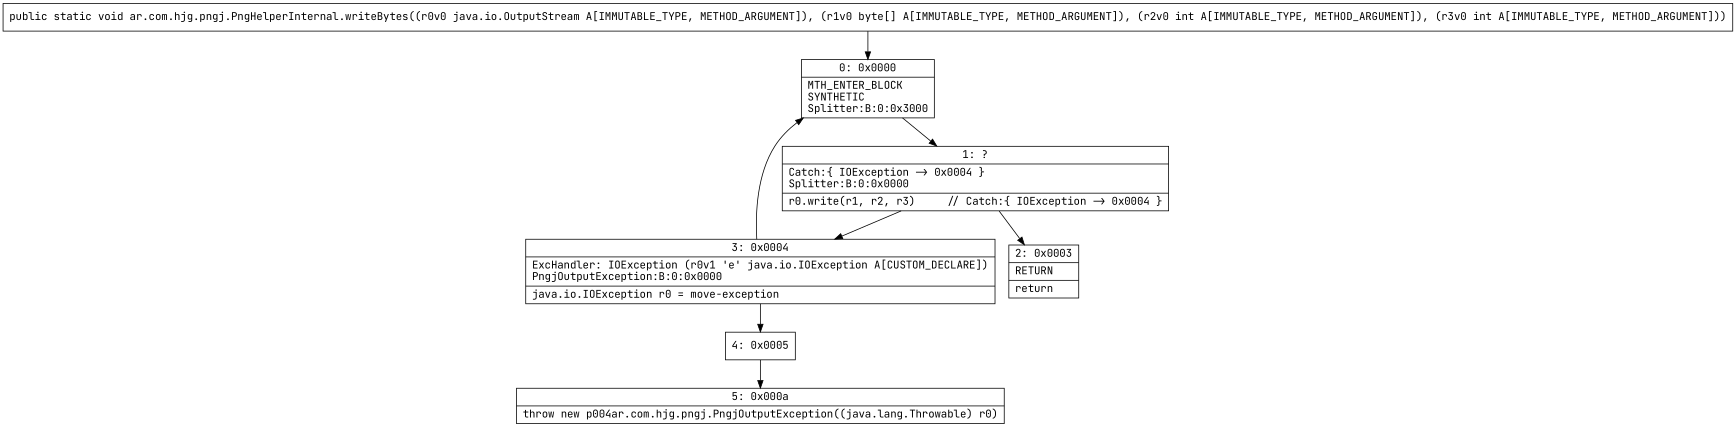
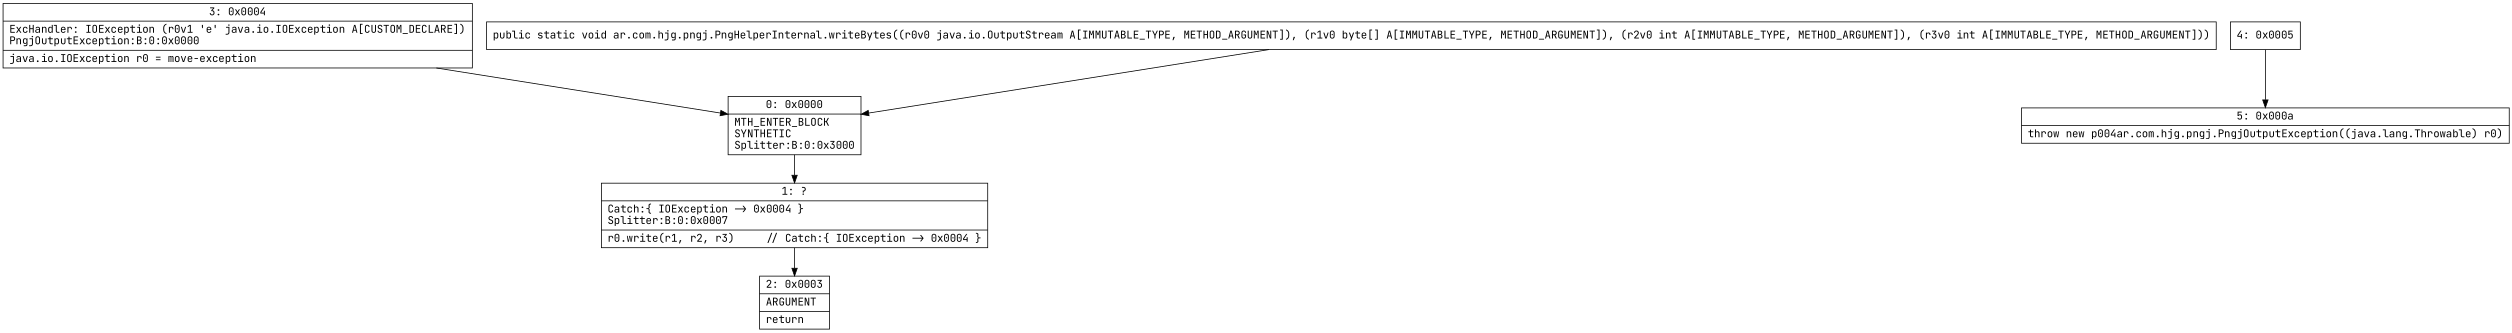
  digraph {
    fontname="JetBrains Mono"
    node [fontname="JetBrains Mono" shape=record]
    edge [fontname="JetBrains Mono"]
    n1 [label="{0\:\ 0x0000|MTH_ENTER_BLOCK\lSYNTHETIC\lSplitter:B:0:0x3000\l}"]
-   n2 [label="{1\:\ ?|Catch:\{ IOException \-\> 0x0004 \}\lSplitter:B:0:0x0000\l|r0.write(r1, r2, r3)     \/\/ Catch:\{ IOException \-\> 0x0004 \}\l}"]
+   n2 [label="{1\:\ ?|Catch:\{ IOException \-\> 0x0004 \}\lSplitter:B:0:0x0007\l|r0.write(r1, r2, r3)     \/\/ Catch:\{ IOException \-\> 0x0004 \}\l}"]
    n3 [label="{3\:\ 0x0004|ExcHandler: IOException (r0v1 'e' java.io.IOException A[CUSTOM_DECLARE])\lPngjOutputException:B:0:0x0000\l|java.io.IOException r0 = move\-exception\l}"]
-   n4 [label="{2\:\ 0x0003|RETURN\l|return\l}"]
+   n4 [label="{2\:\ 0x0003|ARGUMENT\l|return\l}"]
    n5 [label="{4\:\ 0x0005}"]
    n6 [label="{5\:\ 0x000a|throw new p004ar.com.hjg.pngj.PngjOutputException((java.lang.Throwable) r0)\l}"]
    n7 [label="{public static void ar.com.hjg.pngj.PngHelperInternal.writeBytes((r0v0 java.io.OutputStream A[IMMUTABLE_TYPE, METHOD_ARGUMENT]), (r1v0 byte[] A[IMMUTABLE_TYPE, METHOD_ARGUMENT]), (r2v0 int A[IMMUTABLE_TYPE, METHOD_ARGUMENT]), (r3v0 int A[IMMUTABLE_TYPE, METHOD_ARGUMENT])) }"]
    n1 -> n2
-   n2 -> n3
    n2 -> n4
    n3 -> n1
-   n3 -> n5
    n5 -> n6
    n7 -> n1
  }
